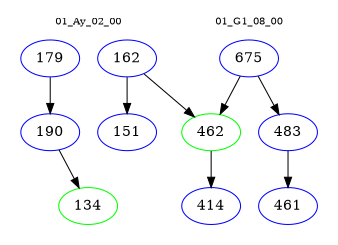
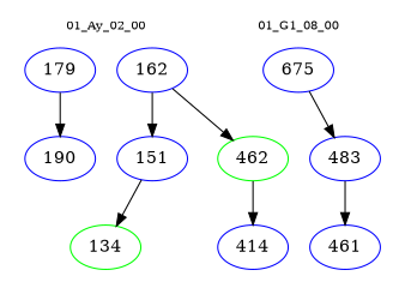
  digraph {
    node [color=blue]
    edge [color=black]
    n1 [label=162]
    n2 [label=179]
    n3 [label=151]
    n4 [label=190]
    n5 [color=green label=134]
    n6 [label=675]
    n7 [color=green label=462]
    n8 [label=483]
    n9 [label=414]
    n10 [label=461]
    subgraph cluster_1 {
      color=white
      fontsize=10
      label="01_Ay_02_00"
      n1
      n2
      n3
      n4
      n5
    }
    subgraph cluster_2 {
      color=white
      fontsize=10
      label="01_G1_08_00"
      n6
      n7
      n8
      n9
      n10
    }
    n1 -> n3
    n1 -> n7
    n2 -> n4
-   n4 -> n5
-   n6 -> n7
+   n3 -> n5
    n6 -> n8
    n7 -> n9
    n8 -> n10
  }
